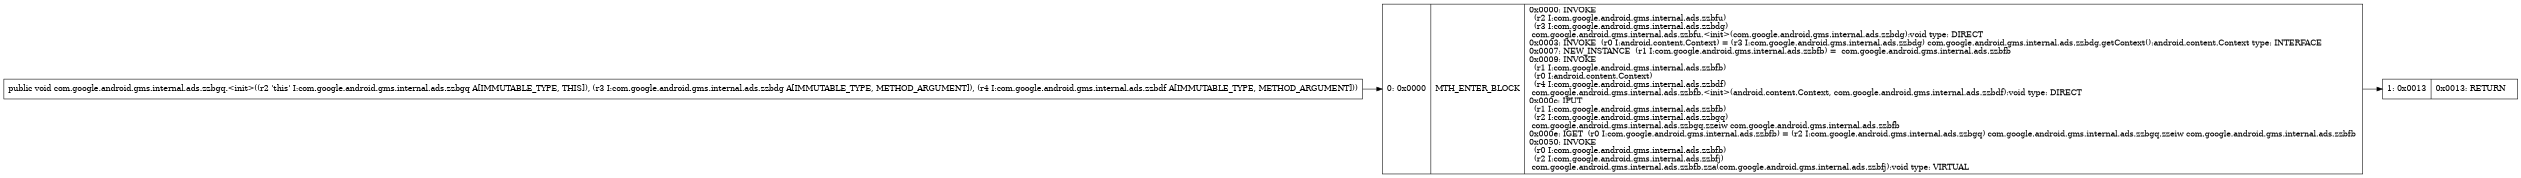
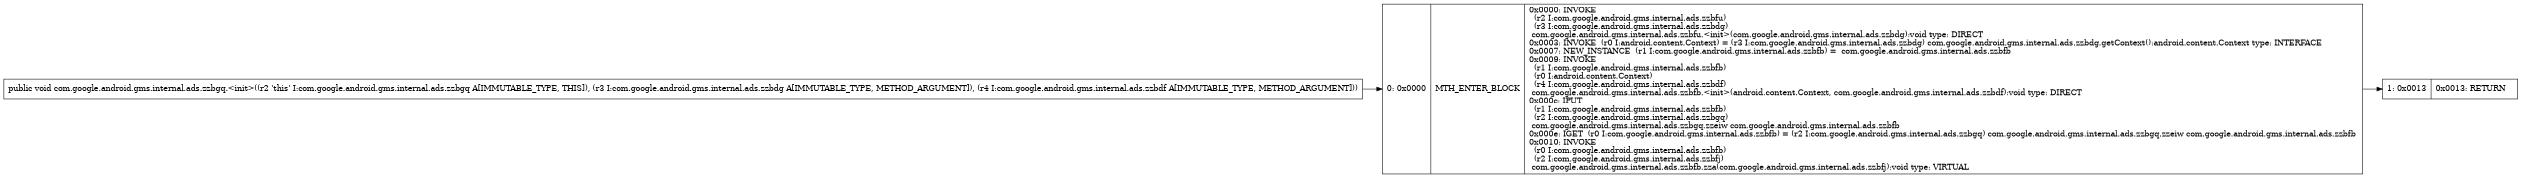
  digraph {
    rankdir=LR
    node [shape=record]
-   n1 [label="{0\:\ 0x0000|MTH_ENTER_BLOCK\l|0x0000: INVOKE  \l  (r2 I:com.google.android.gms.internal.ads.zzbfu)\l  (r3 I:com.google.android.gms.internal.ads.zzbdg)\l com.google.android.gms.internal.ads.zzbfu.\<init\>(com.google.android.gms.internal.ads.zzbdg):void type: DIRECT \l0x0003: INVOKE  (r0 I:android.content.Context) = (r3 I:com.google.android.gms.internal.ads.zzbdg) com.google.android.gms.internal.ads.zzbdg.getContext():android.content.Context type: INTERFACE \l0x0007: NEW_INSTANCE  (r1 I:com.google.android.gms.internal.ads.zzbfb) =  com.google.android.gms.internal.ads.zzbfb \l0x0009: INVOKE  \l  (r1 I:com.google.android.gms.internal.ads.zzbfb)\l  (r0 I:android.content.Context)\l  (r4 I:com.google.android.gms.internal.ads.zzbdf)\l com.google.android.gms.internal.ads.zzbfb.\<init\>(android.content.Context, com.google.android.gms.internal.ads.zzbdf):void type: DIRECT \l0x000c: IPUT  \l  (r1 I:com.google.android.gms.internal.ads.zzbfb)\l  (r2 I:com.google.android.gms.internal.ads.zzbgq)\l com.google.android.gms.internal.ads.zzbgq.zzeiw com.google.android.gms.internal.ads.zzbfb \l0x000e: IGET  (r0 I:com.google.android.gms.internal.ads.zzbfb) = (r2 I:com.google.android.gms.internal.ads.zzbgq) com.google.android.gms.internal.ads.zzbgq.zzeiw com.google.android.gms.internal.ads.zzbfb \l0x0050: INVOKE  \l  (r0 I:com.google.android.gms.internal.ads.zzbfb)\l  (r2 I:com.google.android.gms.internal.ads.zzbfj)\l com.google.android.gms.internal.ads.zzbfb.zza(com.google.android.gms.internal.ads.zzbfj):void type: VIRTUAL \l}"]
+   n1 [label="{0\:\ 0x0000|MTH_ENTER_BLOCK\l|0x0000: INVOKE  \l  (r2 I:com.google.android.gms.internal.ads.zzbfu)\l  (r3 I:com.google.android.gms.internal.ads.zzbdg)\l com.google.android.gms.internal.ads.zzbfu.\<init\>(com.google.android.gms.internal.ads.zzbdg):void type: DIRECT \l0x0003: INVOKE  (r0 I:android.content.Context) = (r3 I:com.google.android.gms.internal.ads.zzbdg) com.google.android.gms.internal.ads.zzbdg.getContext():android.content.Context type: INTERFACE \l0x0007: NEW_INSTANCE  (r1 I:com.google.android.gms.internal.ads.zzbfb) =  com.google.android.gms.internal.ads.zzbfb \l0x0009: INVOKE  \l  (r1 I:com.google.android.gms.internal.ads.zzbfb)\l  (r0 I:android.content.Context)\l  (r4 I:com.google.android.gms.internal.ads.zzbdf)\l com.google.android.gms.internal.ads.zzbfb.\<init\>(android.content.Context, com.google.android.gms.internal.ads.zzbdf):void type: DIRECT \l0x000c: IPUT  \l  (r1 I:com.google.android.gms.internal.ads.zzbfb)\l  (r2 I:com.google.android.gms.internal.ads.zzbgq)\l com.google.android.gms.internal.ads.zzbgq.zzeiw com.google.android.gms.internal.ads.zzbfb \l0x000e: IGET  (r0 I:com.google.android.gms.internal.ads.zzbfb) = (r2 I:com.google.android.gms.internal.ads.zzbgq) com.google.android.gms.internal.ads.zzbgq.zzeiw com.google.android.gms.internal.ads.zzbfb \l0x0010: INVOKE  \l  (r0 I:com.google.android.gms.internal.ads.zzbfb)\l  (r2 I:com.google.android.gms.internal.ads.zzbfj)\l com.google.android.gms.internal.ads.zzbfb.zza(com.google.android.gms.internal.ads.zzbfj):void type: VIRTUAL \l}"]
    n2 [label="{1\:\ 0x0013|0x0013: RETURN   \l}"]
    n3 [label="{public void com.google.android.gms.internal.ads.zzbgq.\<init\>((r2 'this' I:com.google.android.gms.internal.ads.zzbgq A[IMMUTABLE_TYPE, THIS]), (r3 I:com.google.android.gms.internal.ads.zzbdg A[IMMUTABLE_TYPE, METHOD_ARGUMENT]), (r4 I:com.google.android.gms.internal.ads.zzbdf A[IMMUTABLE_TYPE, METHOD_ARGUMENT])) }"]
    n1 -> n2
    n3 -> n1
  }
